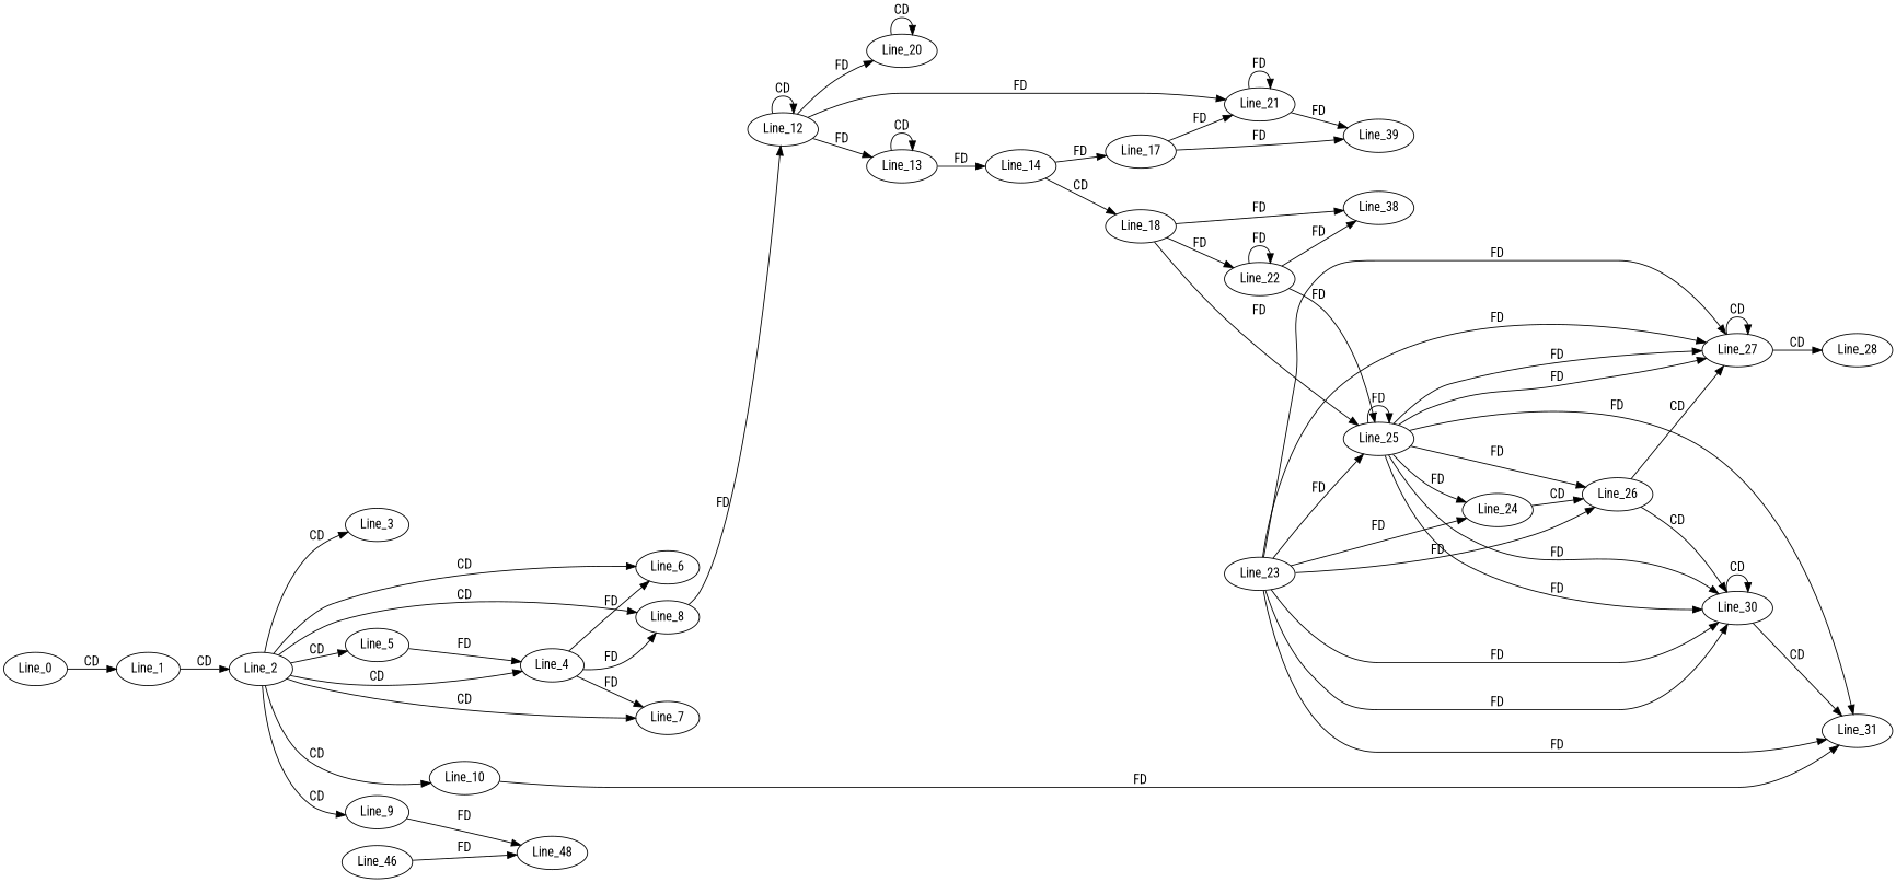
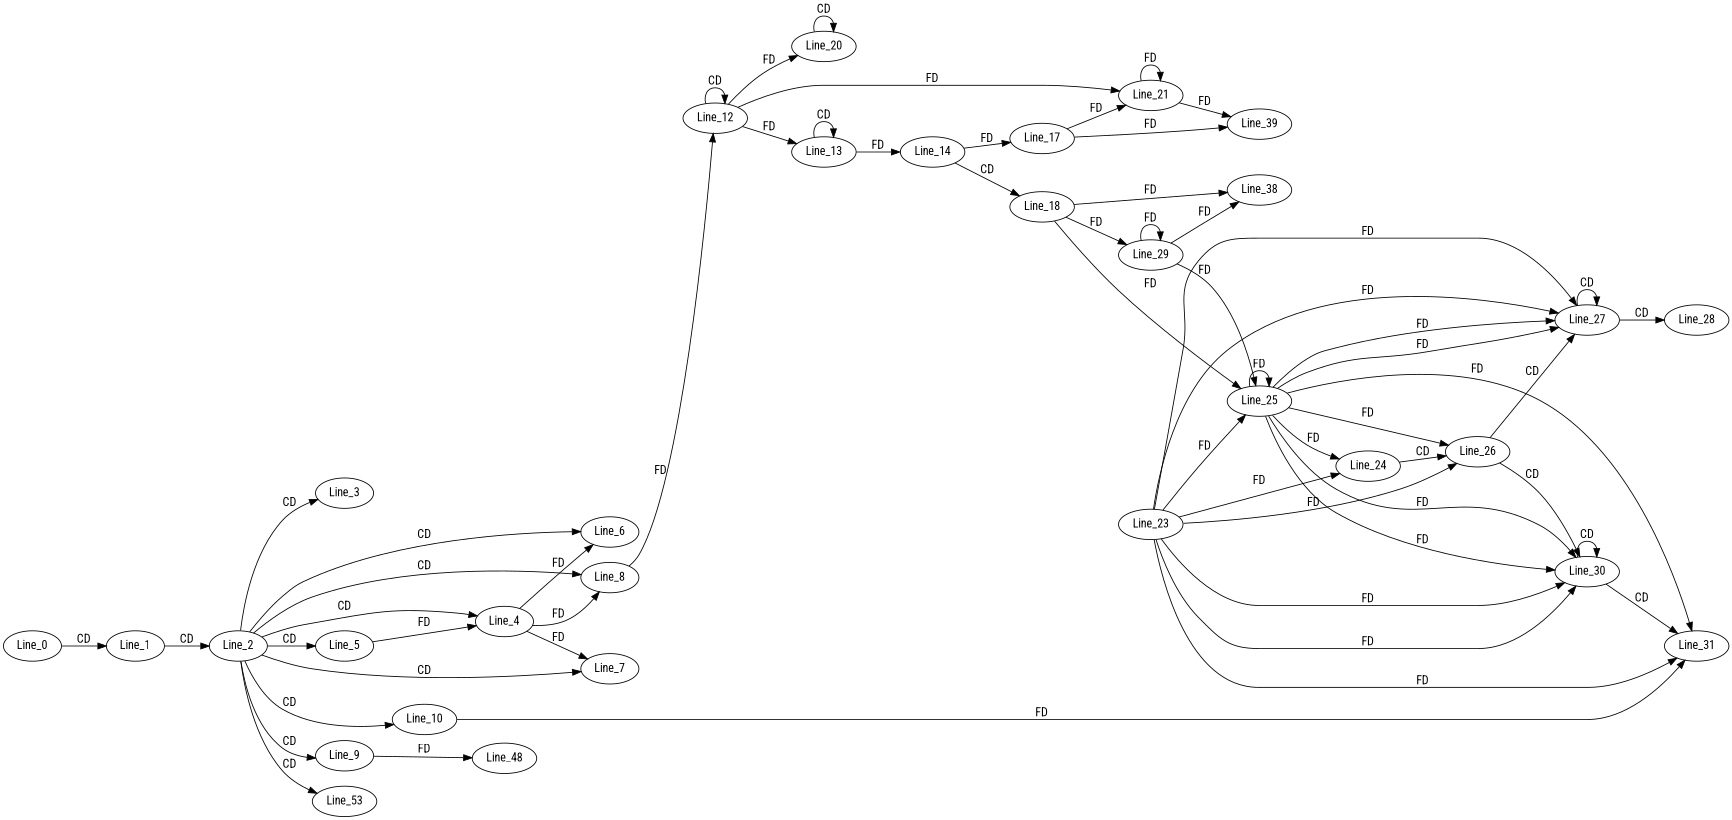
  digraph {
    fontname="Roboto Condensed"
    rankdir=LR
    node [fontname="Roboto Condensed"]
    edge [fontname="Roboto Condensed"]
    Line_0
    Line_1
    Line_2
    Line_3
    Line_4
    Line_5
    Line_6
    Line_7
    Line_8
    Line_9
    Line_10
+   Line_53
    Line_12
    Line_48
    Line_31
    Line_13
    Line_20
    Line_21
    Line_14
    Line_39
    Line_17
    Line_18
-   Line_22
+   Line_22 [label=Line_29]
    Line_25
    Line_38
    Line_24
    Line_26
    Line_27
    Line_30
    Line_23
    Line_28
-   Line_46
    Line_0 -> Line_1 [label=CD]
    Line_1 -> Line_2 [label=CD]
    Line_2 -> Line_3 [label=CD]
    Line_2 -> Line_4 [label=CD]
    Line_2 -> Line_5 [label=CD]
    Line_2 -> Line_6 [label=CD]
    Line_2 -> Line_7 [label=CD]
    Line_2 -> Line_8 [label=CD]
    Line_2 -> Line_9 [label=CD]
    Line_2 -> Line_10 [label=CD]
+   Line_2 -> Line_53 [label=CD]
    Line_4 -> Line_6 [label=FD]
    Line_4 -> Line_7 [label=FD]
    Line_4 -> Line_8 [label=FD]
    Line_5 -> Line_4 [label=FD]
    Line_8 -> Line_12 [label=FD]
    Line_9 -> Line_48 [label=FD]
    Line_10 -> Line_31 [label=FD]
    Line_12 -> Line_12 [label=CD]
    Line_12 -> Line_13 [label=FD]
    Line_12 -> Line_20 [label=FD]
    Line_12 -> Line_21 [label=FD]
    Line_13 -> Line_13 [label=CD]
    Line_13 -> Line_14 [label=FD]
    Line_20 -> Line_20 [label=CD]
    Line_21 -> Line_21 [label=FD]
    Line_21 -> Line_39 [label=FD]
    Line_14 -> Line_17 [label=FD]
    Line_14 -> Line_18 [label=CD]
    Line_17 -> Line_21 [label=FD]
    Line_17 -> Line_39 [label=FD]
    Line_18 -> Line_22 [label=FD]
    Line_18 -> Line_25 [label=FD]
    Line_18 -> Line_38 [label=FD]
    Line_22 -> Line_22 [label=FD]
    Line_22 -> Line_25 [label=FD]
    Line_22 -> Line_38 [label=FD]
    Line_25 -> Line_31 [label=FD]
    Line_25 -> Line_25 [label=FD]
    Line_25 -> Line_24 [label=FD]
    Line_25 -> Line_26 [label=FD]
    Line_25 -> Line_27 [label=FD]
    Line_25 -> Line_27 [label=FD]
    Line_25 -> Line_30 [label=FD]
    Line_25 -> Line_30 [label=FD]
    Line_24 -> Line_26 [label=CD]
    Line_26 -> Line_27 [label=CD]
    Line_26 -> Line_30 [label=CD]
    Line_27 -> Line_27 [label=CD]
    Line_27 -> Line_28 [label=CD]
    Line_30 -> Line_31 [label=CD]
    Line_30 -> Line_30 [label=CD]
    Line_23 -> Line_31 [label=FD]
    Line_23 -> Line_25 [label=FD]
    Line_23 -> Line_24 [label=FD]
    Line_23 -> Line_26 [label=FD]
    Line_23 -> Line_27 [label=FD]
    Line_23 -> Line_27 [label=FD]
    Line_23 -> Line_30 [label=FD]
    Line_23 -> Line_30 [label=FD]
-   Line_46 -> Line_48 [label=FD]
  }
